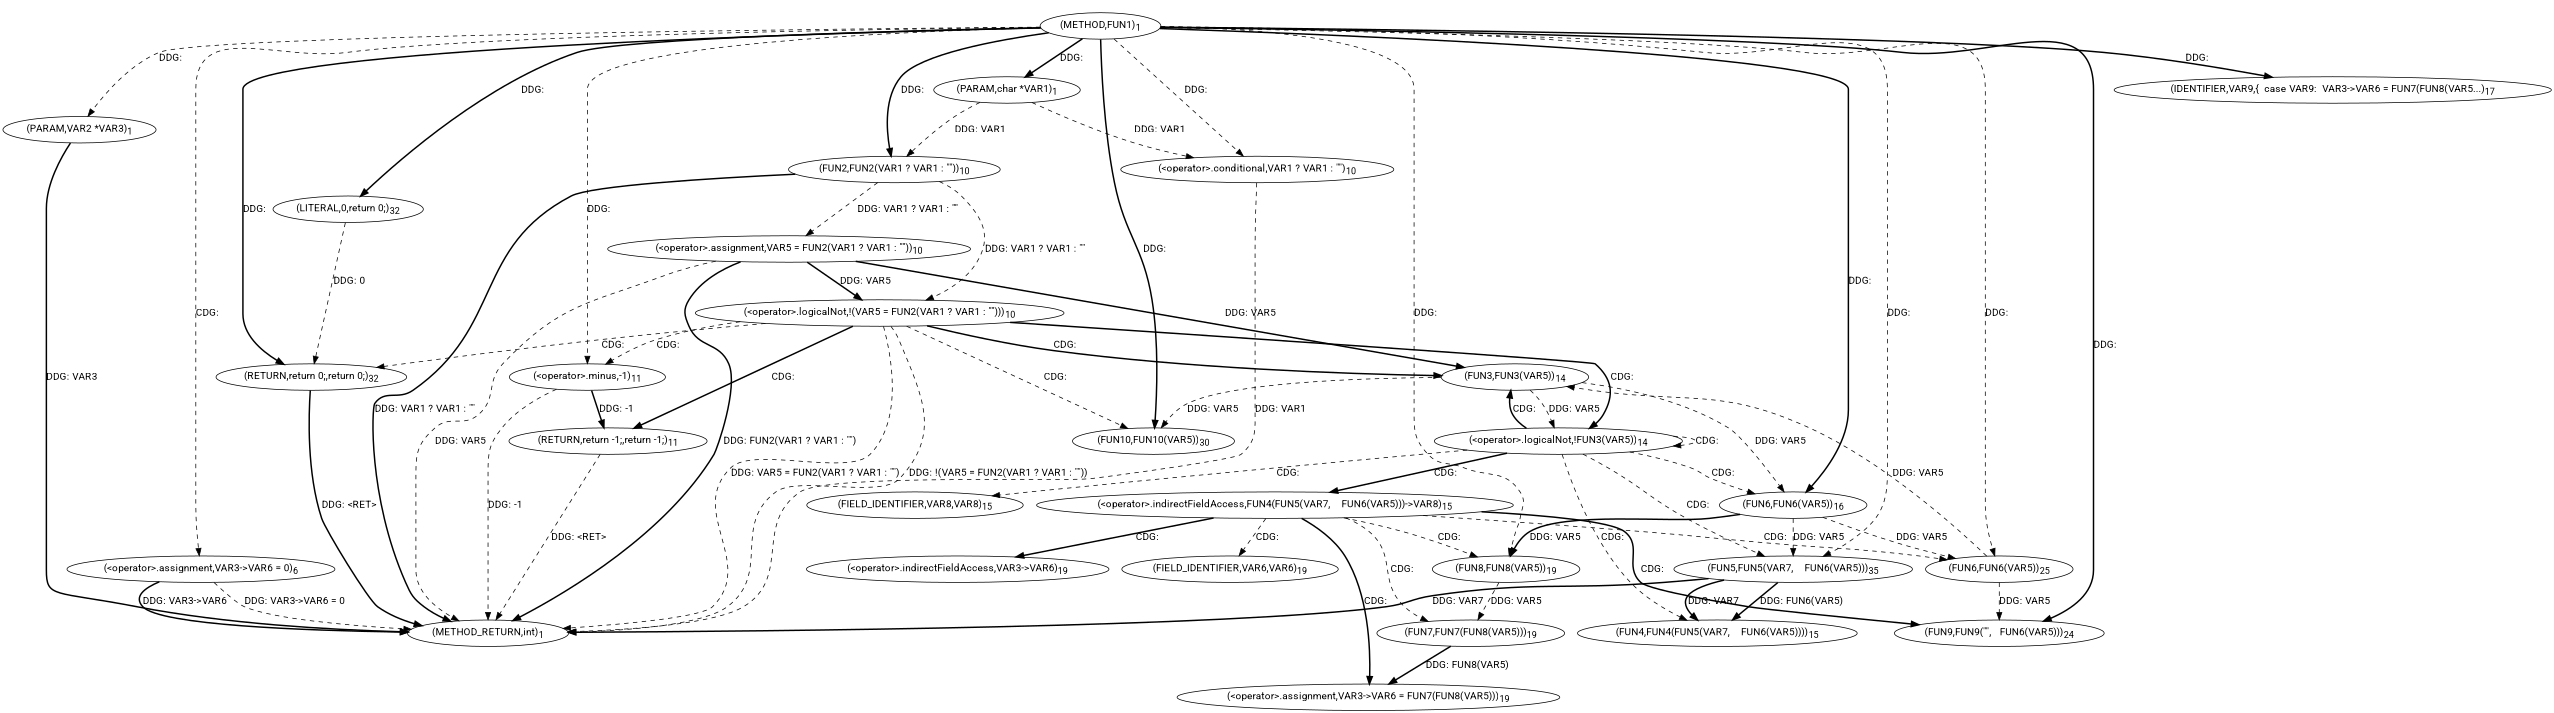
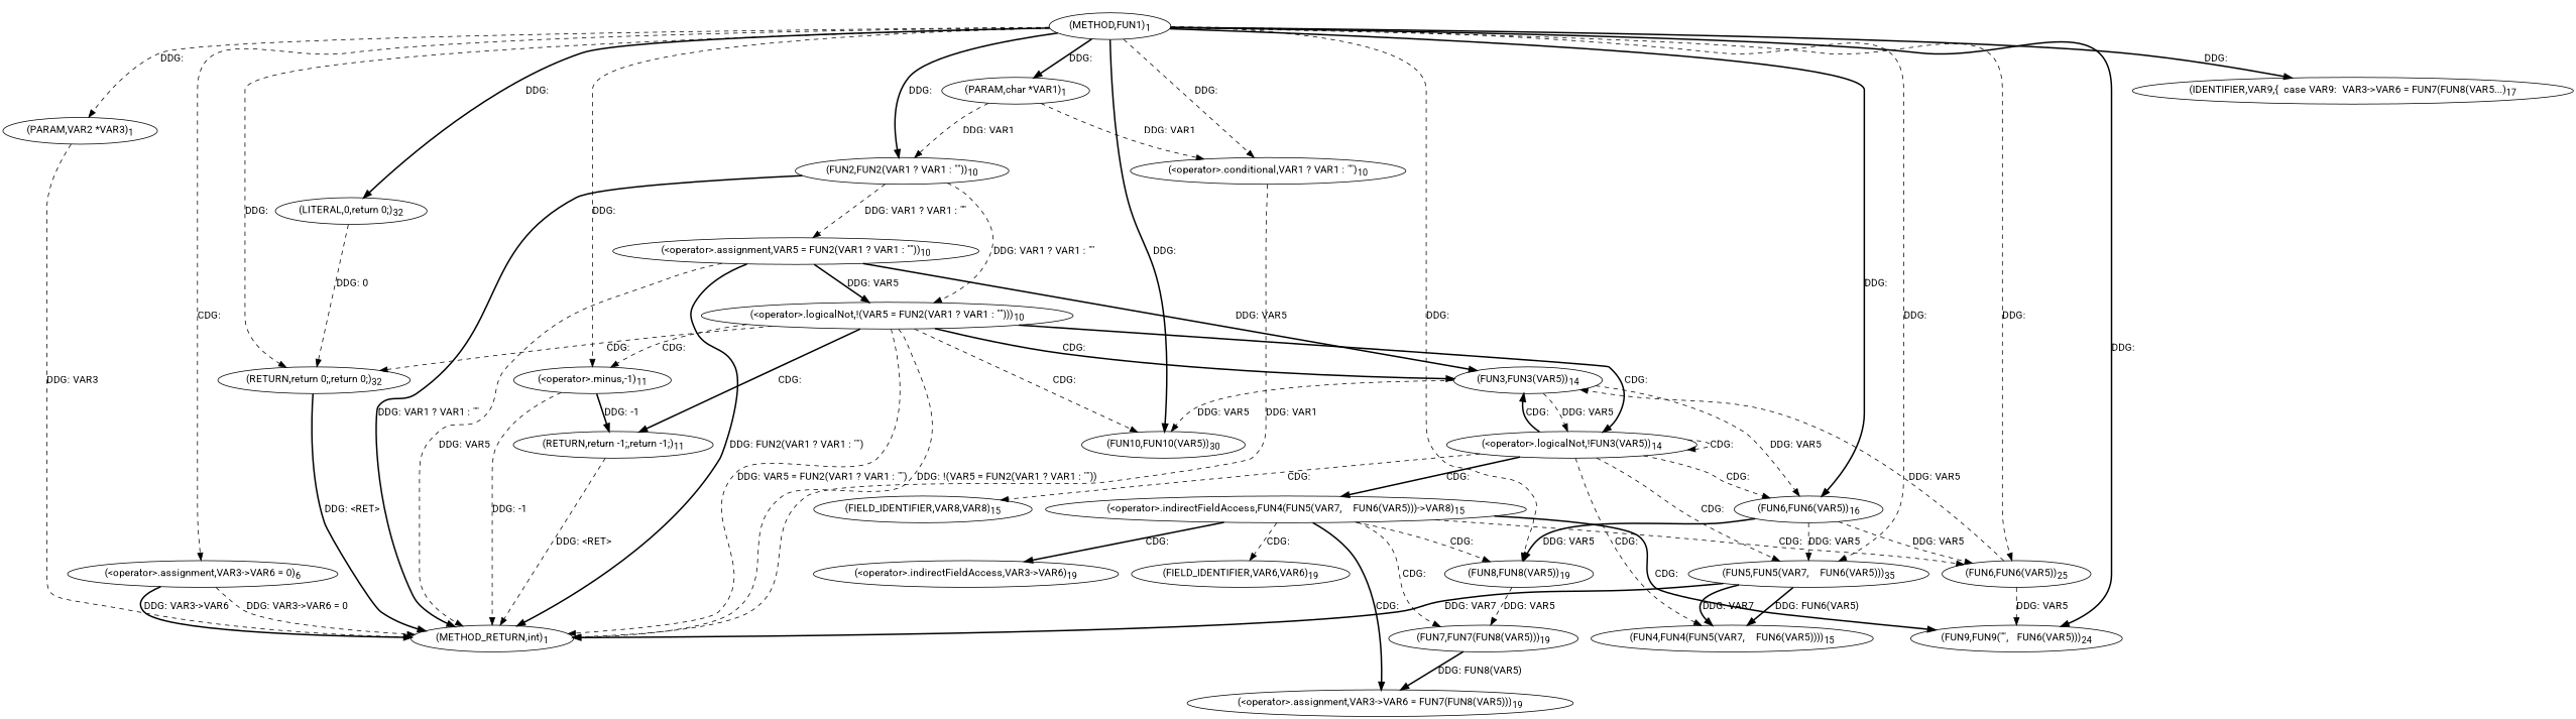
  digraph {
    fontname=Roboto
    node [fontname=Roboto]
    edge [fontname=Roboto style=dashed]
    n1 [label=<(METHOD,FUN1)<SUB>1</SUB>>]
    n2 [label=<(PARAM,char *VAR1)<SUB>1</SUB>>]
    n3 [label=<(PARAM,VAR2 *VAR3)<SUB>1</SUB>>]
    n4 [label=<(&lt;operator&gt;.assignment,VAR3-&gt;VAR6 = 0)<SUB>6</SUB>>]
    n5 [label=<(FUN10,FUN10(VAR5))<SUB>30</SUB>>]
    n6 [label=<(RETURN,return 0;,return 0;)<SUB>32</SUB>>]
    n7 [label=<(LITERAL,0,return 0;)<SUB>32</SUB>>]
    n8 [label=<(&lt;operator&gt;.minus,-1)<SUB>11</SUB>>]
    n9 [label=<(FUN2,FUN2(VAR1 ? VAR1 : &quot;&quot;))<SUB>10</SUB>>]
    n10 [label=<(IDENTIFIER,VAR9,{  		case VAR9:  			VAR3-&gt;VAR6 = FUN7(FUN8(VAR5...)<SUB>17</SUB>>]
    n11 [label=<(FUN9,FUN9(&quot;&quot;, 			  FUN6(VAR5)))<SUB>24</SUB>>]
    n12 [label=<(&lt;operator&gt;.conditional,VAR1 ? VAR1 : &quot;&quot;)<SUB>10</SUB>>]
    n13 [label=<(FUN5,FUN5(VAR7,  		  FUN6(VAR5)))<SUB>35</SUB>>]
    n14 [label=<(FUN6,FUN6(VAR5))<SUB>25</SUB>>]
    n15 [label=<(FUN6,FUN6(VAR5))<SUB>16</SUB>>]
    n16 [label=<(FUN8,FUN8(VAR5))<SUB>19</SUB>>]
    n17 [label=<(METHOD_RETURN,int)<SUB>1</SUB>>]
    n18 [label=<(RETURN,return -1;,return -1;)<SUB>11</SUB>>]
    n19 [label=<(FUN3,FUN3(VAR5))<SUB>14</SUB>>]
    n20 [label=<(&lt;operator&gt;.logicalNot,!FUN3(VAR5))<SUB>14</SUB>>]
    n21 [label=<(&lt;operator&gt;.logicalNot,!(VAR5 = FUN2(VAR1 ? VAR1 : &quot;&quot;)))<SUB>10</SUB>>]
    n22 [label=<(&lt;operator&gt;.assignment,VAR5 = FUN2(VAR1 ? VAR1 : &quot;&quot;))<SUB>10</SUB>>]
    n23 [label=<(FUN4,FUN4(FUN5(VAR7,  		  FUN6(VAR5))))<SUB>15</SUB>>]
    n24 [label=<(FUN7,FUN7(FUN8(VAR5)))<SUB>19</SUB>>]
    n25 [label=<(&lt;operator&gt;.indirectFieldAccess,FUN4(FUN5(VAR7,  		  FUN6(VAR5)))-&gt;VAR8)<SUB>15</SUB>>]
    n26 [label=<(FIELD_IDENTIFIER,VAR8,VAR8)<SUB>15</SUB>>]
    n27 [label=<(&lt;operator&gt;.assignment,VAR3-&gt;VAR6 = FUN7(FUN8(VAR5)))<SUB>19</SUB>>]
    n28 [label=<(&lt;operator&gt;.indirectFieldAccess,VAR3-&gt;VAR6)<SUB>19</SUB>>]
    n29 [label=<(FIELD_IDENTIFIER,VAR6,VAR6)<SUB>19</SUB>>]
    n1 -> n2 [label="DDG: " style=bold]
    n1 -> n3 [label="DDG: "]
    n1 -> n4 [label="CDG: "]
    n1 -> n5 [label="DDG: " style=bold]
-   n1 -> n6 [label="DDG: " style=bold]
+   n1 -> n6 [label="DDG: "]
    n1 -> n7 [label="DDG: " style=bold]
    n1 -> n8 [label="DDG: "]
    n1 -> n9 [label="DDG: " style=bold]
    n1 -> n10 [label="DDG: " style=bold]
    n1 -> n11 [label="DDG: " style=bold]
    n1 -> n12 [label="DDG: "]
    n1 -> n13 [label="DDG: "]
    n1 -> n14 [label="DDG: "]
    n1 -> n15 [label="DDG: " style=bold]
    n1 -> n16 [label="DDG: "]
    n2 -> n9 [label="DDG: VAR1"]
    n2 -> n12 [label="DDG: VAR1"]
-   n3 -> n17 [label="DDG: VAR3" style=bold]
+   n3 -> n17 [label="DDG: VAR3"]
    n4 -> n17 [label="DDG: VAR3-&gt;VAR6" style=bold]
    n4 -> n17 [label="DDG: VAR3-&gt;VAR6 = 0"]
    n6 -> n17 [label="DDG: &lt;RET&gt;" style=bold]
    n7 -> n6 [label="DDG: 0"]
    n8 -> n17 [label="DDG: -1"]
    n8 -> n18 [label="DDG: -1" style=bold]
    n9 -> n17 [label="DDG: VAR1 ? VAR1 : &quot;&quot;" style=bold]
    n9 -> n21 [label="DDG: VAR1 ? VAR1 : &quot;&quot;"]
    n9 -> n22 [label="DDG: VAR1 ? VAR1 : &quot;&quot;"]
    n12 -> n17 [label="DDG: VAR1"]
    n13 -> n17 [label="DDG: VAR7" style=bold]
    n13 -> n23 [label="DDG: VAR7" style=bold]
    n13 -> n23 [label="DDG: FUN6(VAR5)" style=bold]
    n14 -> n11 [label="DDG: VAR5"]
    n14 -> n19 [label="DDG: VAR5"]
    n15 -> n13 [label="DDG: VAR5"]
    n15 -> n14 [label="DDG: VAR5"]
    n15 -> n16 [label="DDG: VAR5" style=bold]
    n16 -> n24 [label="DDG: VAR5"]
    n18 -> n17 [label="DDG: &lt;RET&gt;"]
    n19 -> n5 [label="DDG: VAR5"]
    n19 -> n15 [label="DDG: VAR5"]
    n19 -> n20 [label="DDG: VAR5"]
    n20 -> n13 [label="CDG: "]
    n20 -> n15 [label="CDG: "]
    n20 -> n19 [label="CDG: " style=bold]
    n20 -> n20 [label="CDG: "]
    n20 -> n23 [label="CDG: "]
    n20 -> n25 [label="CDG: " style=bold]
    n20 -> n26 [label="CDG: "]
    n21 -> n5 [label="CDG: "]
    n21 -> n6 [label="CDG: "]
    n21 -> n8 [label="CDG: "]
    n21 -> n17 [label="DDG: VAR5 = FUN2(VAR1 ? VAR1 : &quot;&quot;)"]
    n21 -> n17 [label="DDG: !(VAR5 = FUN2(VAR1 ? VAR1 : &quot;&quot;))"]
    n21 -> n18 [label="CDG: " style=bold]
    n21 -> n19 [label="CDG: " style=bold]
    n21 -> n20 [label="CDG: " style=bold]
    n22 -> n17 [label="DDG: VAR5"]
    n22 -> n17 [label="DDG: FUN2(VAR1 ? VAR1 : &quot;&quot;)" style=bold]
    n22 -> n19 [label="DDG: VAR5" style=bold]
    n22 -> n21 [label="DDG: VAR5" style=bold]
    n24 -> n27 [label="DDG: FUN8(VAR5)" style=bold]
    n25 -> n11 [label="CDG: " style=bold]
    n25 -> n14 [label="CDG: "]
    n25 -> n16 [label="CDG: "]
    n25 -> n24 [label="CDG: "]
    n25 -> n27 [label="CDG: " style=bold]
    n25 -> n28 [label="CDG: " style=bold]
    n25 -> n29 [label="CDG: "]
  }
